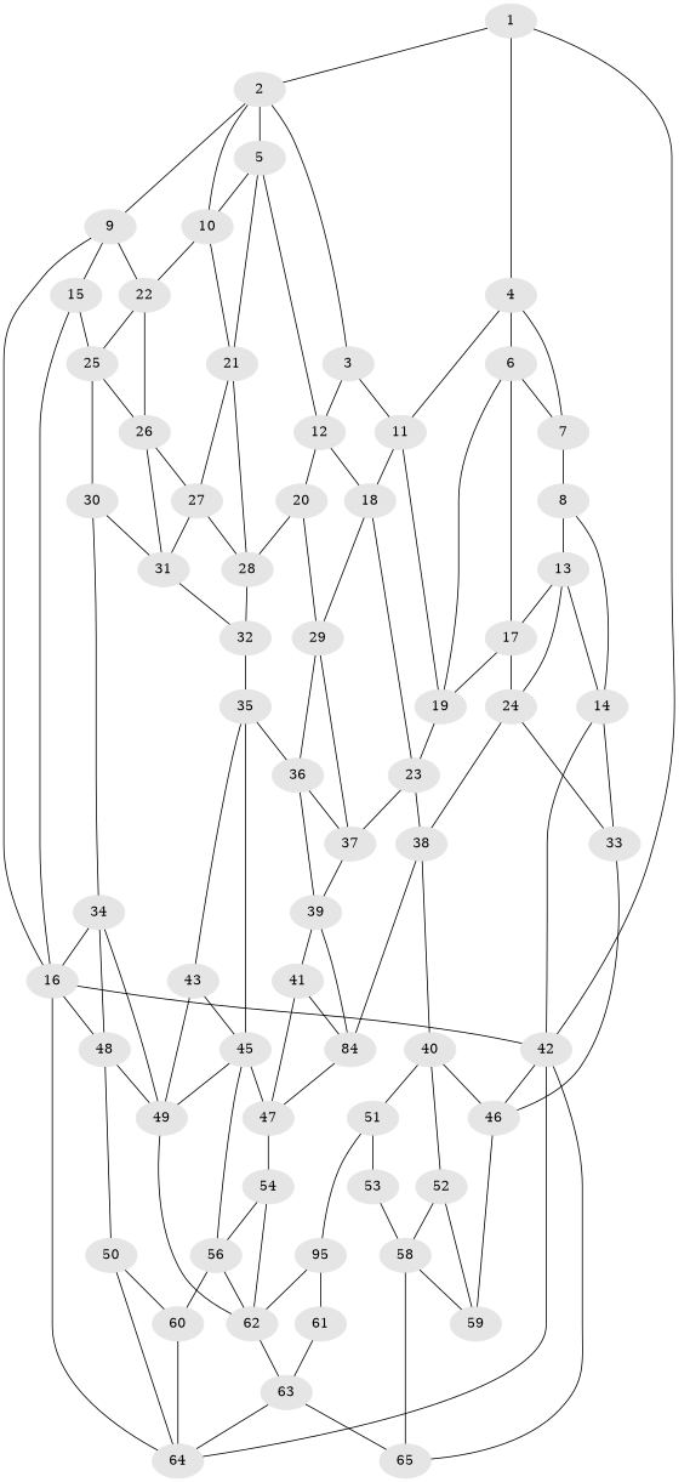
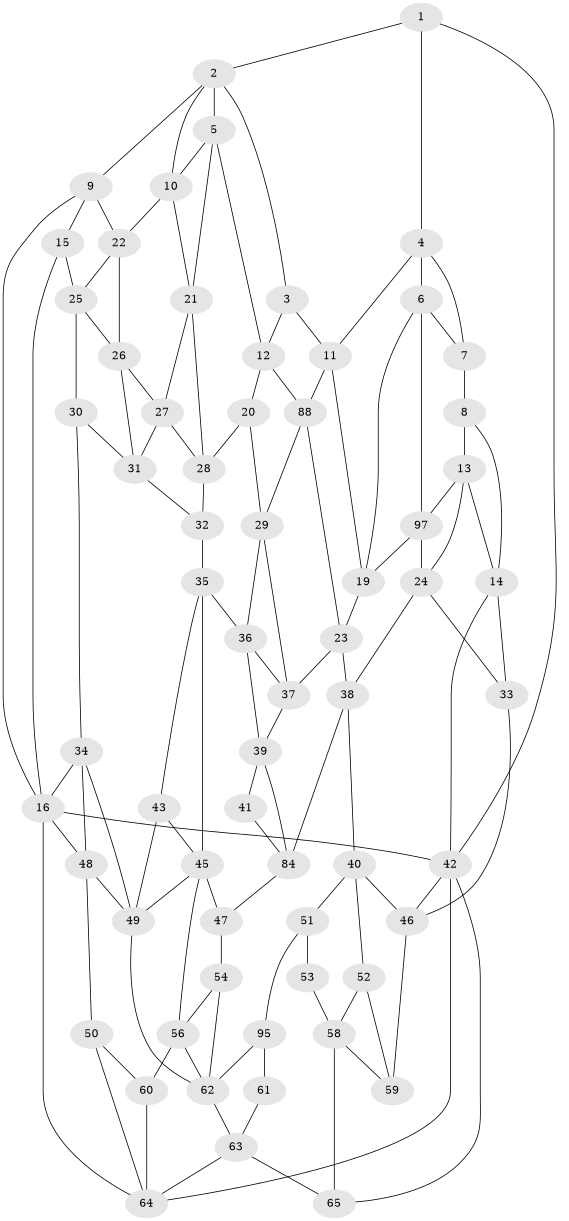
  graph {
    node [color=gray90 style=filled]
    edge [weight=1.0]
    1
    2
    4
    42
    3
    5
    9
    10
    11
    6
    7
    64
    46
    65
    12
    21
    15
    16
    22
    19
-   18
+   18 [label=88]
    20
-   17
+   17 [label=97]
    8
    28
    27
    24
    23
    13
    14
    33
    25
    48
    26
    29
    38
    30
    49
    50
    37
    36
    32
    31
    39
    40
    n46 [label=84]
    34
    35
    43
    45
    59
    62
    47
    56
    41
    51
    52
    53
    n59 [label=95]
    58
    54
    60
    61
    63
    1 -- 2
    1 -- 4
    1 -- 42
    2 -- 3
    2 -- 5
    2 -- 9
    2 -- 10
    4 -- 11
    4 -- 6
    4 -- 7
    42 -- 64
    42 -- 46
    42 -- 65
    3 -- 11
    3 -- 12
    5 -- 10
    5 -- 12
    5 -- 21
    9 -- 15
    9 -- 16
    9 -- 22
    10 -- 21
    10 -- 22
    11 -- 19
    11 -- 18
    6 -- 7
    6 -- 19
    6 -- 17
    7 -- 8 [weight=2.0]
    46 -- 59 [weight=2.0]
    12 -- 18
    12 -- 20
    21 -- 28
    21 -- 27
    15 -- 16
    15 -- 25
    16 -- 42
    16 -- 64
    16 -- 48
    22 -- 25
    22 -- 26
    19 -- 23
    18 -- 23
    18 -- 29
    20 -- 28
    20 -- 29
    17 -- 19
    17 -- 24
    8 -- 13
    8 -- 14
    28 -- 32
    27 -- 28
    27 -- 31
    24 -- 33
    24 -- 38
    23 -- 38
    23 -- 37
    13 -- 17
    13 -- 24
    13 -- 14
    14 -- 42
    14 -- 33
    33 -- 46 [weight=2.0]
    25 -- 26
    25 -- 30
    48 -- 49 [weight=2.0]
    48 -- 50
    26 -- 27
    26 -- 31
    29 -- 37
    29 -- 36
    38 -- 40
    38 -- n46
    30 -- 31
    30 -- 34
    49 -- 62
    50 -- 64
    50 -- 60
    37 -- 39
    36 -- 37
    36 -- 39
    32 -- 35
    31 -- 32
    39 -- n46
    39 -- 41
    40 -- 46
    40 -- 51
    40 -- 52
    n46 -- 47
    34 -- 16
    34 -- 48
    34 -- 49
    35 -- 36
    35 -- 43
    35 -- 45
    43 -- 49
    43 -- 45
    45 -- 49
    45 -- 47 [weight=2.0]
    45 -- 56
    62 -- 63
    47 -- 54
    56 -- 62
    56 -- 60
    41 -- n46
-   41 -- 47
    51 -- 53
    51 -- n59
    52 -- 59
    52 -- 58
    53 -- 58
    n59 -- 62
    n59 -- 61
    58 -- 65
    58 -- 59
    54 -- 62
    54 -- 56
    60 -- 64
    61 -- 63
    63 -- 64
    63 -- 65
  }
